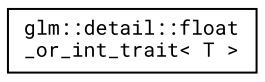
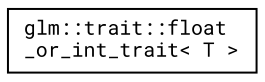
  digraph {
    rankdir=LR
    fontname="Roboto Mono"
-   n1 [color=black fillcolor=white fontname="Roboto Mono" fontsize=10 height=0.2 label="glm::detail::float\l_or_int_trait\< T \>" shape=record style=filled width=0.4]
+   n1 [color=black fillcolor=white fontname="Roboto Mono" fontsize=10 height=0.2 label="glm::trait::float\l_or_int_trait\< T \>" shape=record style=filled width=0.4]
  }
